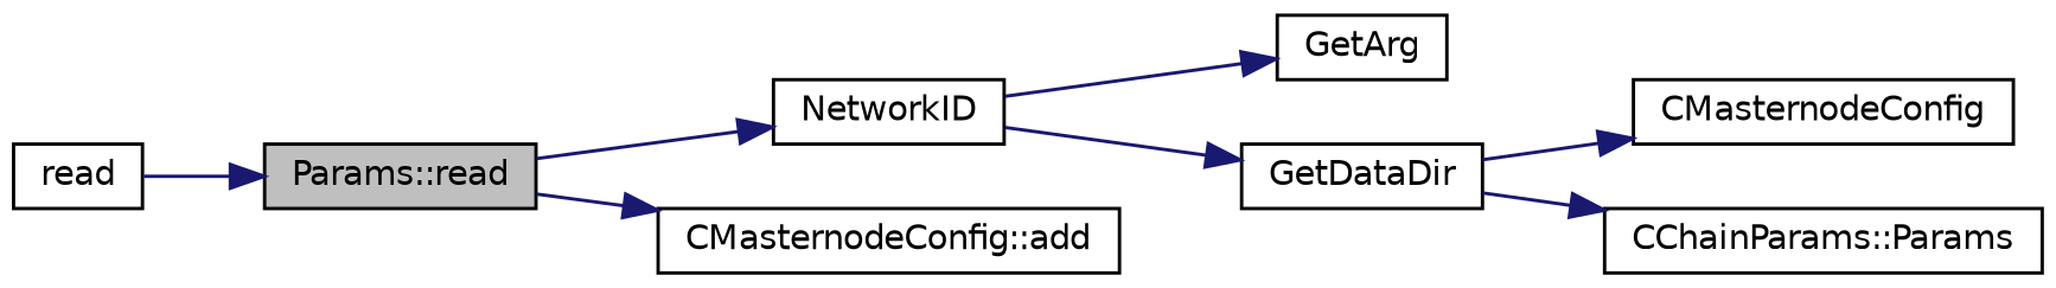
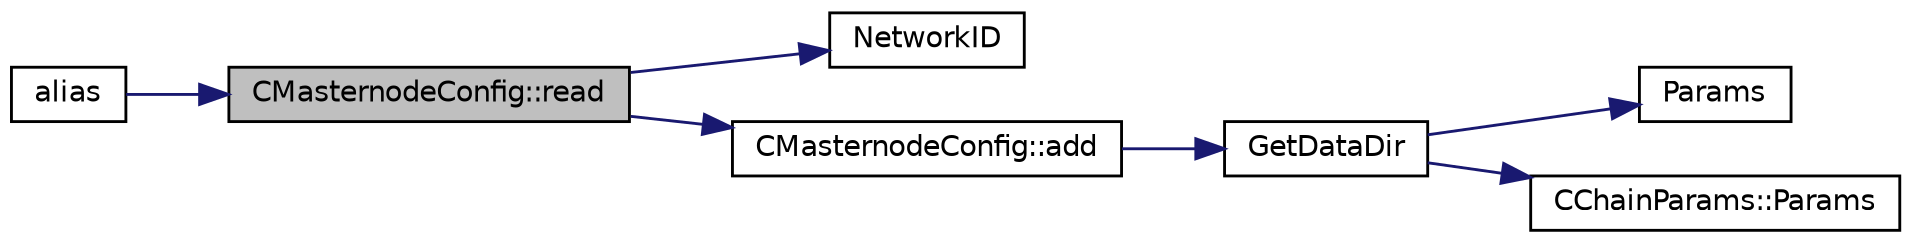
  digraph {
    rankdir=LR
    node [color=black fillcolor=white fontname=Helvetica fontsize=10 shape=record style=filled]
    edge [color=midnightblue fontname=Helvetica fontsize=10 labelfontname=Helvetica labelfontsize=10 style=solid]
-   n1 [fillcolor=grey75 fontcolor=black height=0.2 label="Params::read" width=0.4]
+   n1 [fillcolor=grey75 fontcolor=black height=0.2 label="CMasternodeConfig::read" width=0.4]
    n2 [height=0.2 label=NetworkID width=0.4]
    n3 [height=0.2 label="CMasternodeConfig::add" width=0.4]
-   n4 [height=0.2 label=GetArg width=0.4]
    n5 [height=0.2 label=GetDataDir width=0.4]
-   n6 [height=0.2 label=read width=0.4]
-   n7 [height=0.2 label=CMasternodeConfig width=0.4]
+   n6 [height=0.2 label=alias width=0.4]
+   n7 [height=0.2 label=Params width=0.4]
    n8 [height=0.2 label="CChainParams::Params" width=0.4]
    n1 -> n2
    n1 -> n3
-   n2 -> n4
-   n2 -> n5
+   n3 -> n5
    n5 -> n7
    n5 -> n8
    n6 -> n1
  }
